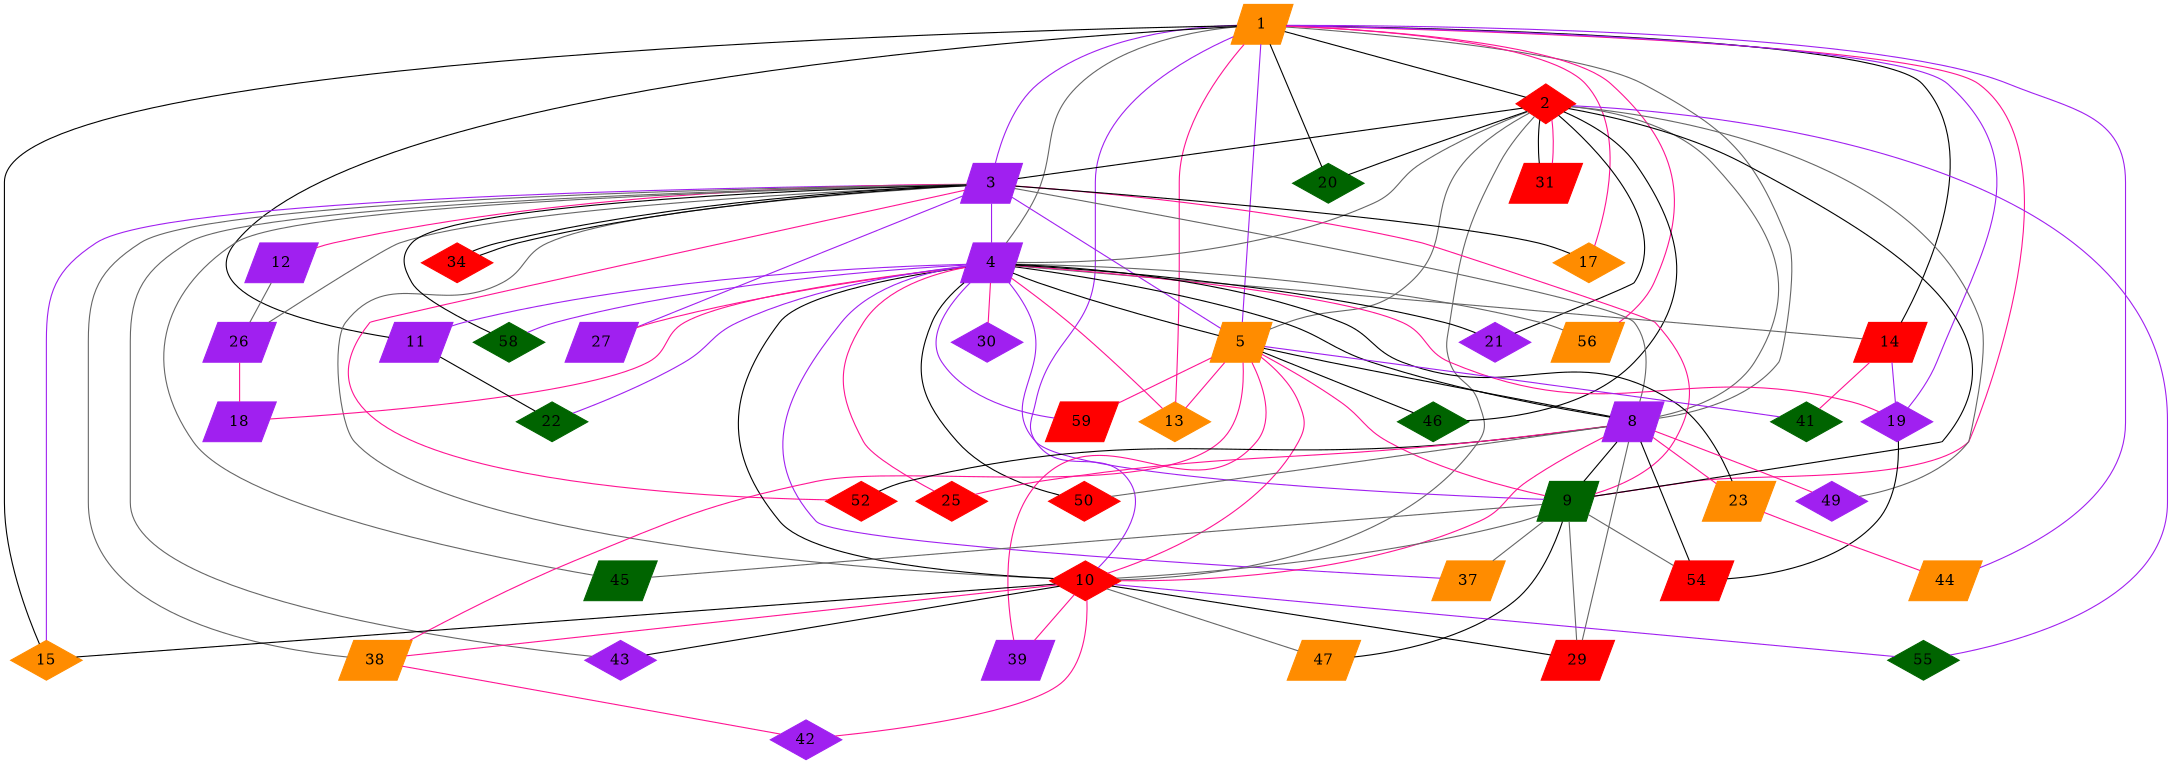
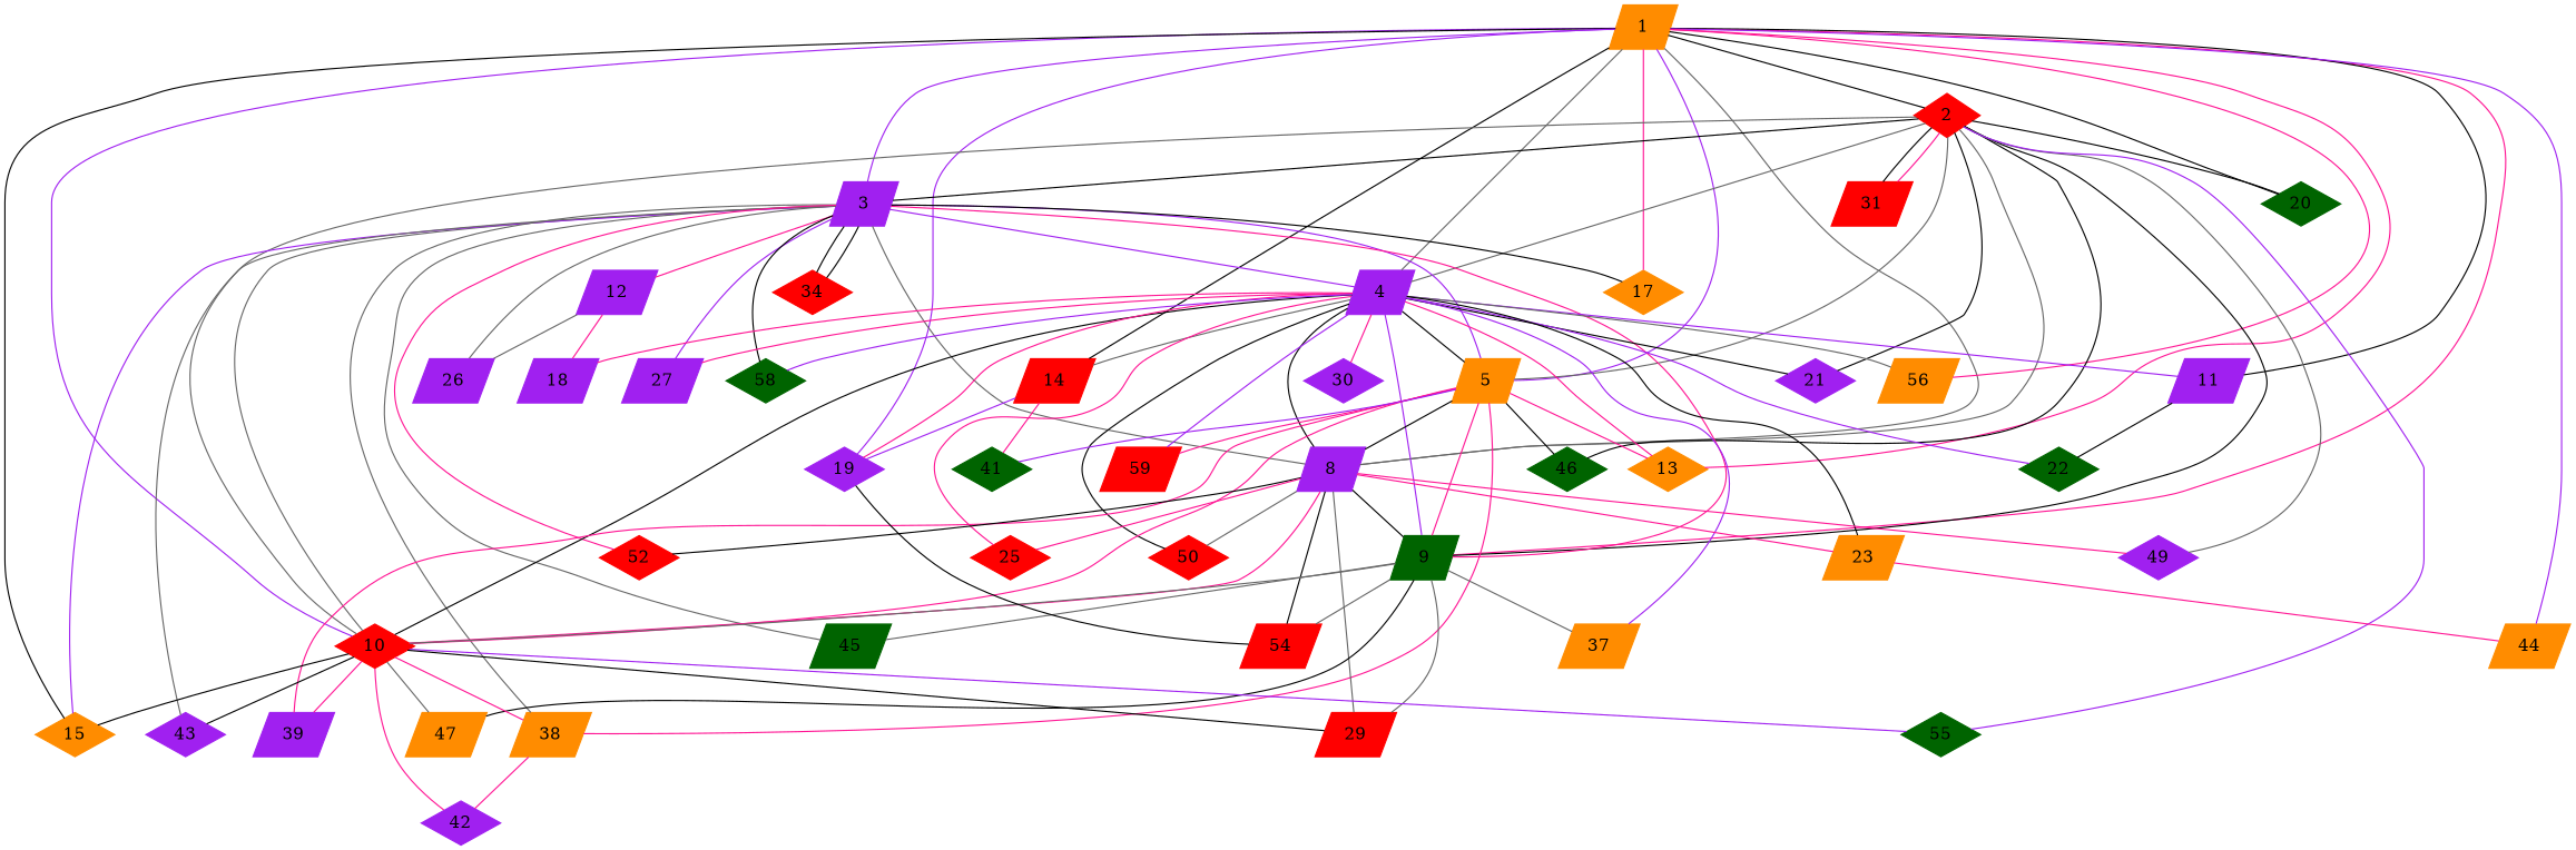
  graph {
    node [color=purple shape=parallelogram style=filled]
    edge [color=black]
    1 [color=darkorange super="+36"]
    2 [color=red shape=diamond super="+16"]
    3 [super="+6"]
    4 [super="+7"]
    5 [color=darkorange super="+60"]
    8 [super="+28"]
    9 [color=darkgreen super="+40"]
    10 [color=red shape=diamond super="+33"]
    11 [super="+32"]
    13 [color=darkorange shape=diamond super="+35"]
    14 [color=red]
    15 [color=darkorange shape=diamond super="+53"]
    17 [color=darkorange shape=diamond]
    19 [shape=diamond super="+24"]
    20 [color=darkgreen shape=diamond]
    44 [color=darkorange]
    56 [color=darkorange]
    21 [shape=diamond]
    31 [color=red]
    46 [color=darkgreen shape=diamond]
    49 [shape=diamond]
    55 [color=darkgreen shape=diamond]
    12 [super="+48"]
    26
    27
    34 [color=red shape=diamond]
    38 [color=darkorange super="+51"]
    43 [shape=diamond]
    45 [color=darkgreen]
    52 [color=red shape=diamond]
    58 [color=darkgreen shape=diamond]
    18
    22 [color=darkgreen shape=diamond]
    23 [color=darkorange]
    25 [color=red shape=diamond]
    30 [shape=diamond]
    37 [color=darkorange]
    50 [color=red shape=diamond]
    59 [color=red]
    39
    41 [color=darkgreen shape=diamond]
    29 [color=red]
    54 [color=red super="+57"]
    47 [color=darkorange]
    42 [shape=diamond]
    1 -- 2
    1 -- 3 [color=purple weight=2]
    1 -- 4 [color=gray40 weight=3]
    1 -- 5 [color=purple]
    1 -- 8 [color=gray40]
    1 -- 9 [color=deeppink]
    1 -- 10 [color=purple]
    1 -- 11
    1 -- 13 [color=deeppink]
    1 -- 14
    1 -- 15
    1 -- 17 [color=deeppink]
    1 -- 19 [color=purple]
    1 -- 20
    1 -- 44 [color=purple]
    1 -- 56 [color=deeppink]
    2 -- 3 [weight=2]
    2 -- 4 [color=gray40 weight=2]
    2 -- 5 [color=gray40]
    2 -- 8 [color=gray40 weight=2]
    2 -- 9
    2 -- 10 [color=gray40]
    2 -- 20
    2 -- 21
    2 -- 31
    2 -- 31 [color=deeppink]
    2 -- 46
    2 -- 49 [color=gray40]
    2 -- 55 [color=purple]
    3 -- 4 [color=purple weight=4]
    3 -- 5 [color=purple weight=3]
    3 -- 8 [color=gray40 weight=3]
    3 -- 9 [color=deeppink weight=2]
    3 -- 10 [color=gray40 weight=2]
    3 -- 15 [color=purple]
    3 -- 17
    3 -- 12 [color=deeppink weight=3]
    3 -- 26 [color=gray40]
    3 -- 27 [color=purple]
    3 -- 34
    3 -- 34
    3 -- 38 [color=gray40]
    3 -- 43 [color=gray40]
    3 -- 45 [color=gray40]
    3 -- 52 [color=deeppink]
    3 -- 58
    4 -- 5 [weight=2]
    4 -- 8 [weight=2]
    4 -- 9 [color=purple weight=2]
    4 -- 10 [weight=2]
    4 -- 11 [color=purple weight=2]
    4 -- 13 [color=deeppink]
    4 -- 14 [color=gray40]
    4 -- 19 [color=deeppink]
    4 -- 56 [color=gray40]
    4 -- 21
    4 -- 27 [color=deeppink]
    4 -- 58 [color=purple]
    4 -- 18 [color=deeppink]
    4 -- 22 [color=purple]
    4 -- 23
    4 -- 25 [color=deeppink]
    4 -- 30 [color=deeppink]
    4 -- 37 [color=purple]
    4 -- 50
    4 -- 59 [color=purple]
    5 -- 8
    5 -- 9 [color=deeppink]
    5 -- 10 [color=deeppink]
    5 -- 13 [color=deeppink]
    5 -- 46
    5 -- 38 [color=deeppink]
    5 -- 59 [color=deeppink]
    5 -- 39 [color=deeppink]
    5 -- 41 [color=purple]
    8 -- 9
    8 -- 10 [color=deeppink]
    8 -- 49 [color=deeppink]
    8 -- 52
    8 -- 23 [color=deeppink]
    8 -- 25 [color=deeppink]
    8 -- 50 [color=gray40]
    8 -- 29 [color=gray40]
    8 -- 54
    9 -- 10 [color=gray40]
    9 -- 45 [color=gray40]
    9 -- 37 [color=gray40 weight=2]
    9 -- 29 [color=gray40]
    9 -- 54 [color=gray40]
    9 -- 47
    10 -- 15
    10 -- 55 [color=purple]
    10 -- 38 [color=deeppink]
    10 -- 43
    10 -- 39 [color=deeppink]
    10 -- 29
    10 -- 47 [color=gray40]
    10 -- 42 [color=deeppink]
    11 -- 22
    14 -- 19 [color=purple]
    14 -- 41 [color=deeppink]
    19 -- 54
    12 -- 26 [color=gray40]
-   26 -- 18 [color=deeppink]
+   12 -- 18 [color=deeppink]
    38 -- 42 [color=deeppink]
    23 -- 44 [color=deeppink]
  }
